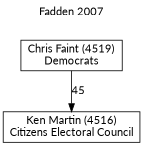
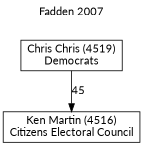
  digraph {
    label="Fadden 2007"
    labelloc=t
    mclimit=10
    fontname=Lato
    node [shape=box fontname=Lato]
    n1 [label="Ken Martin (4516)\nCitizens Electoral Council"]
-   n2 [label="Chris Faint (4519)\nDemocrats"]
+   n2 [label="Chris Chris (4519)\nDemocrats"]
    n2 -> n1 [label=45 fontname=Lato]
  }
